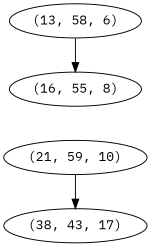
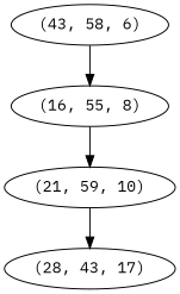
  digraph {
    fontname="IBM Plex Mono"
    node [fontname="IBM Plex Mono"]
    edge [fontname="IBM Plex Mono"]
-   "(13, 58, 6)"
+   "(13, 58, 6)" [label="(43, 58, 6)"]
    "(16, 55, 8)"
    n3 [label="(21, 59, 10)"]
-   "(28, 43, 17)" [label="(38, 43, 17)"]
+   "(28, 43, 17)"
    "(13, 58, 6)" -> "(16, 55, 8)"
+   "(16, 55, 8)" -> n3
    n3 -> "(28, 43, 17)"
  }
